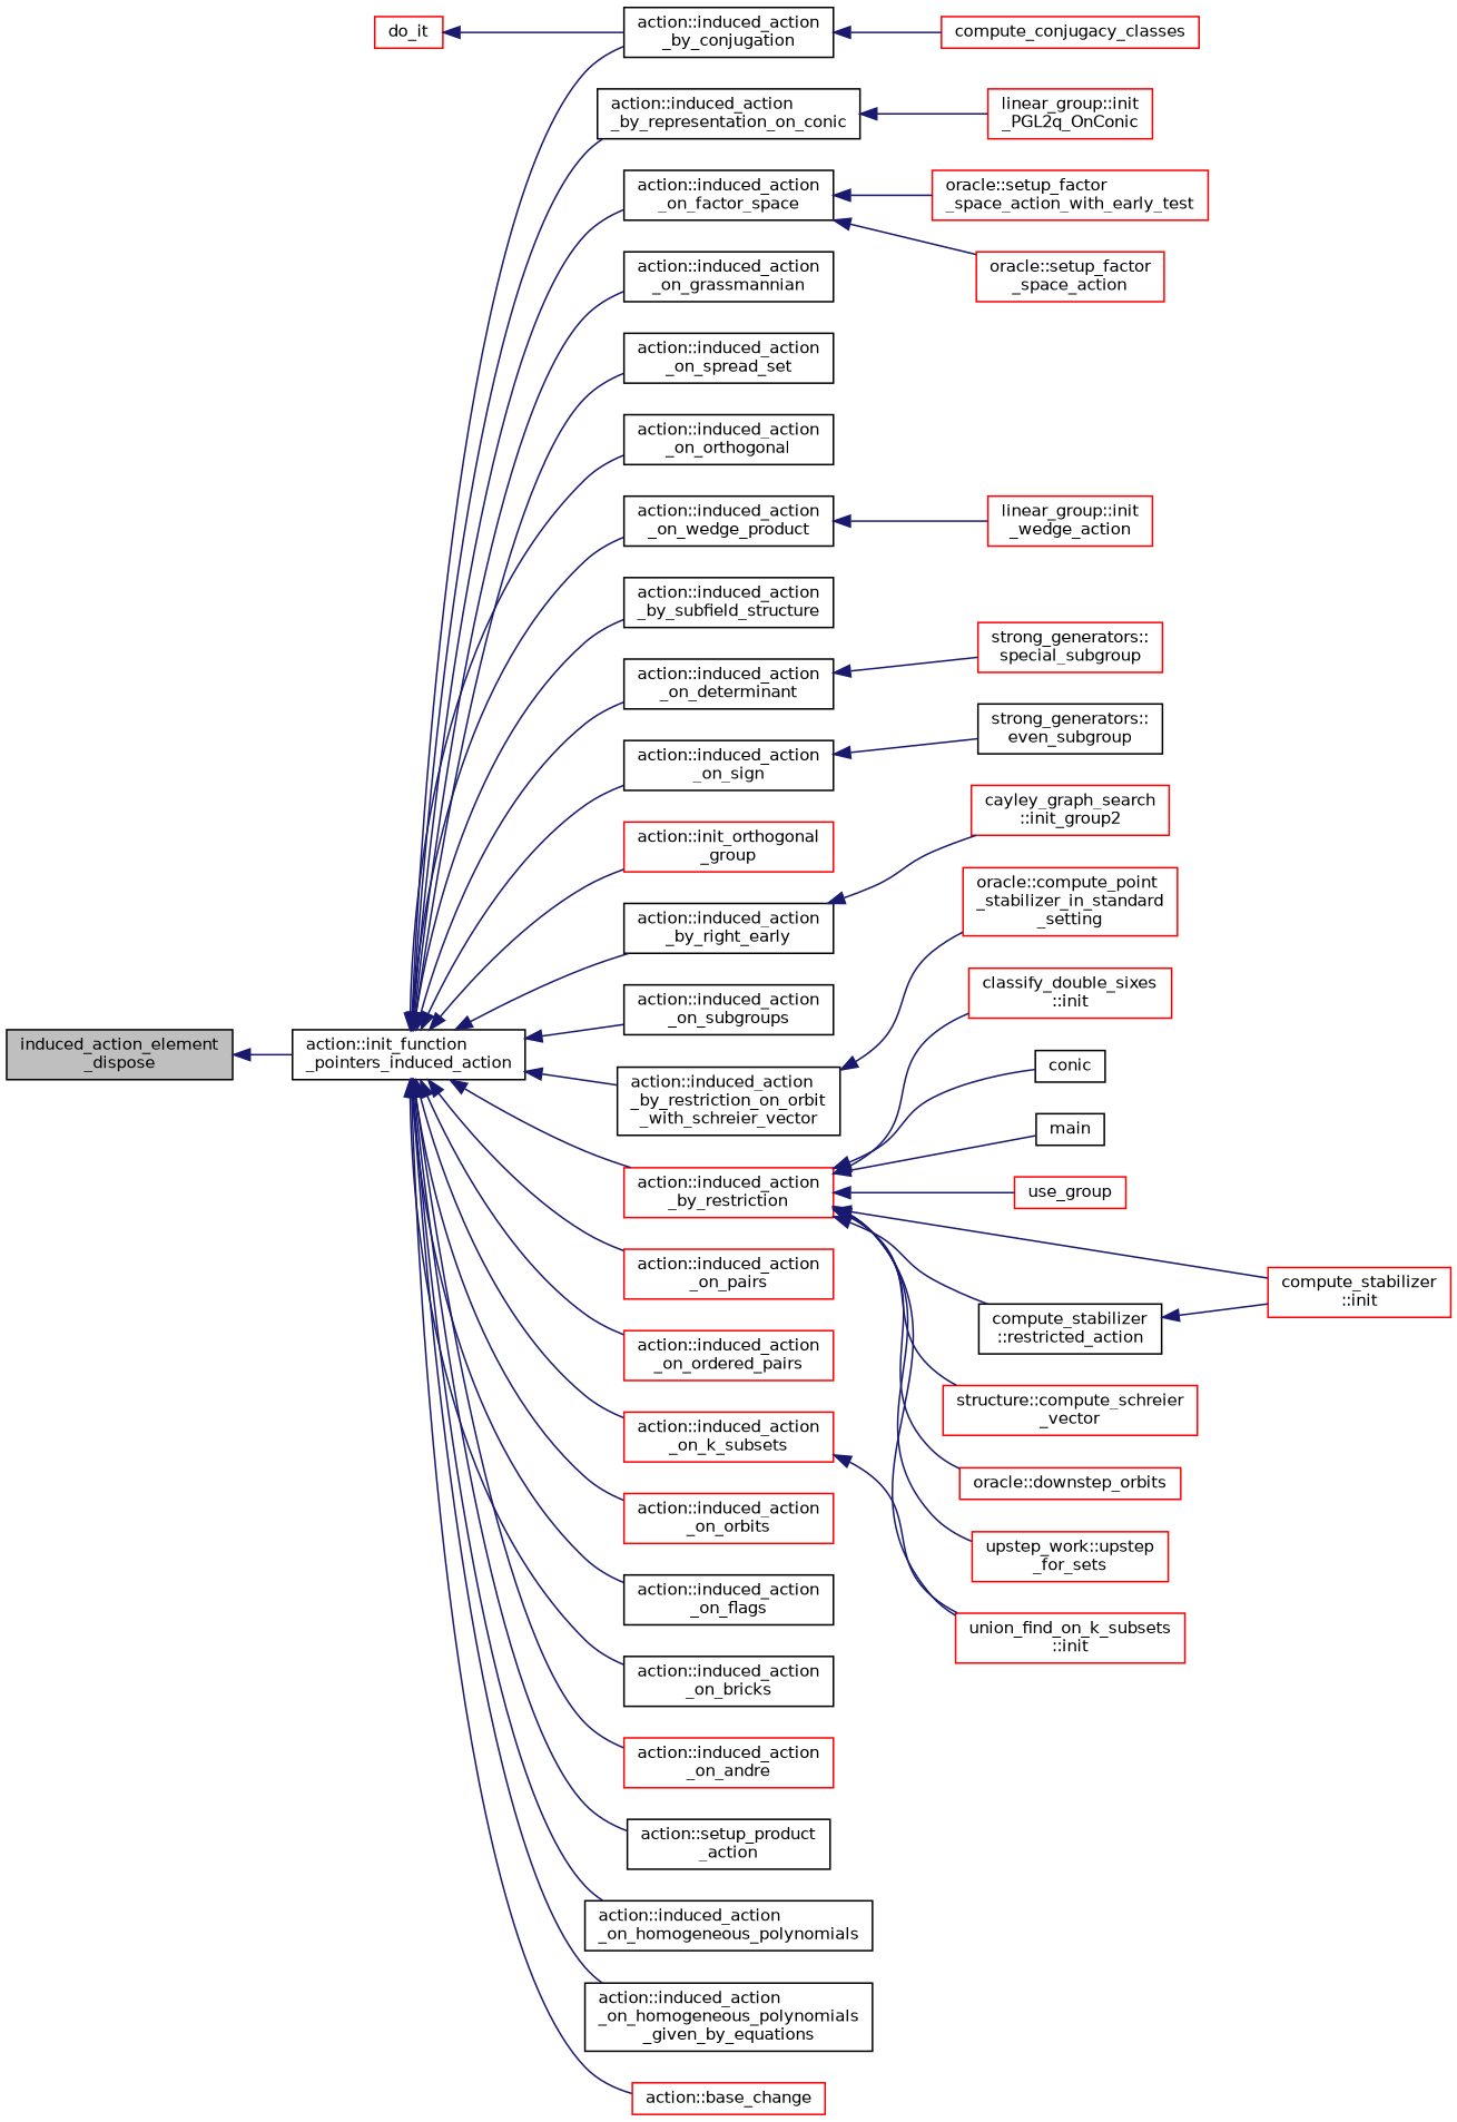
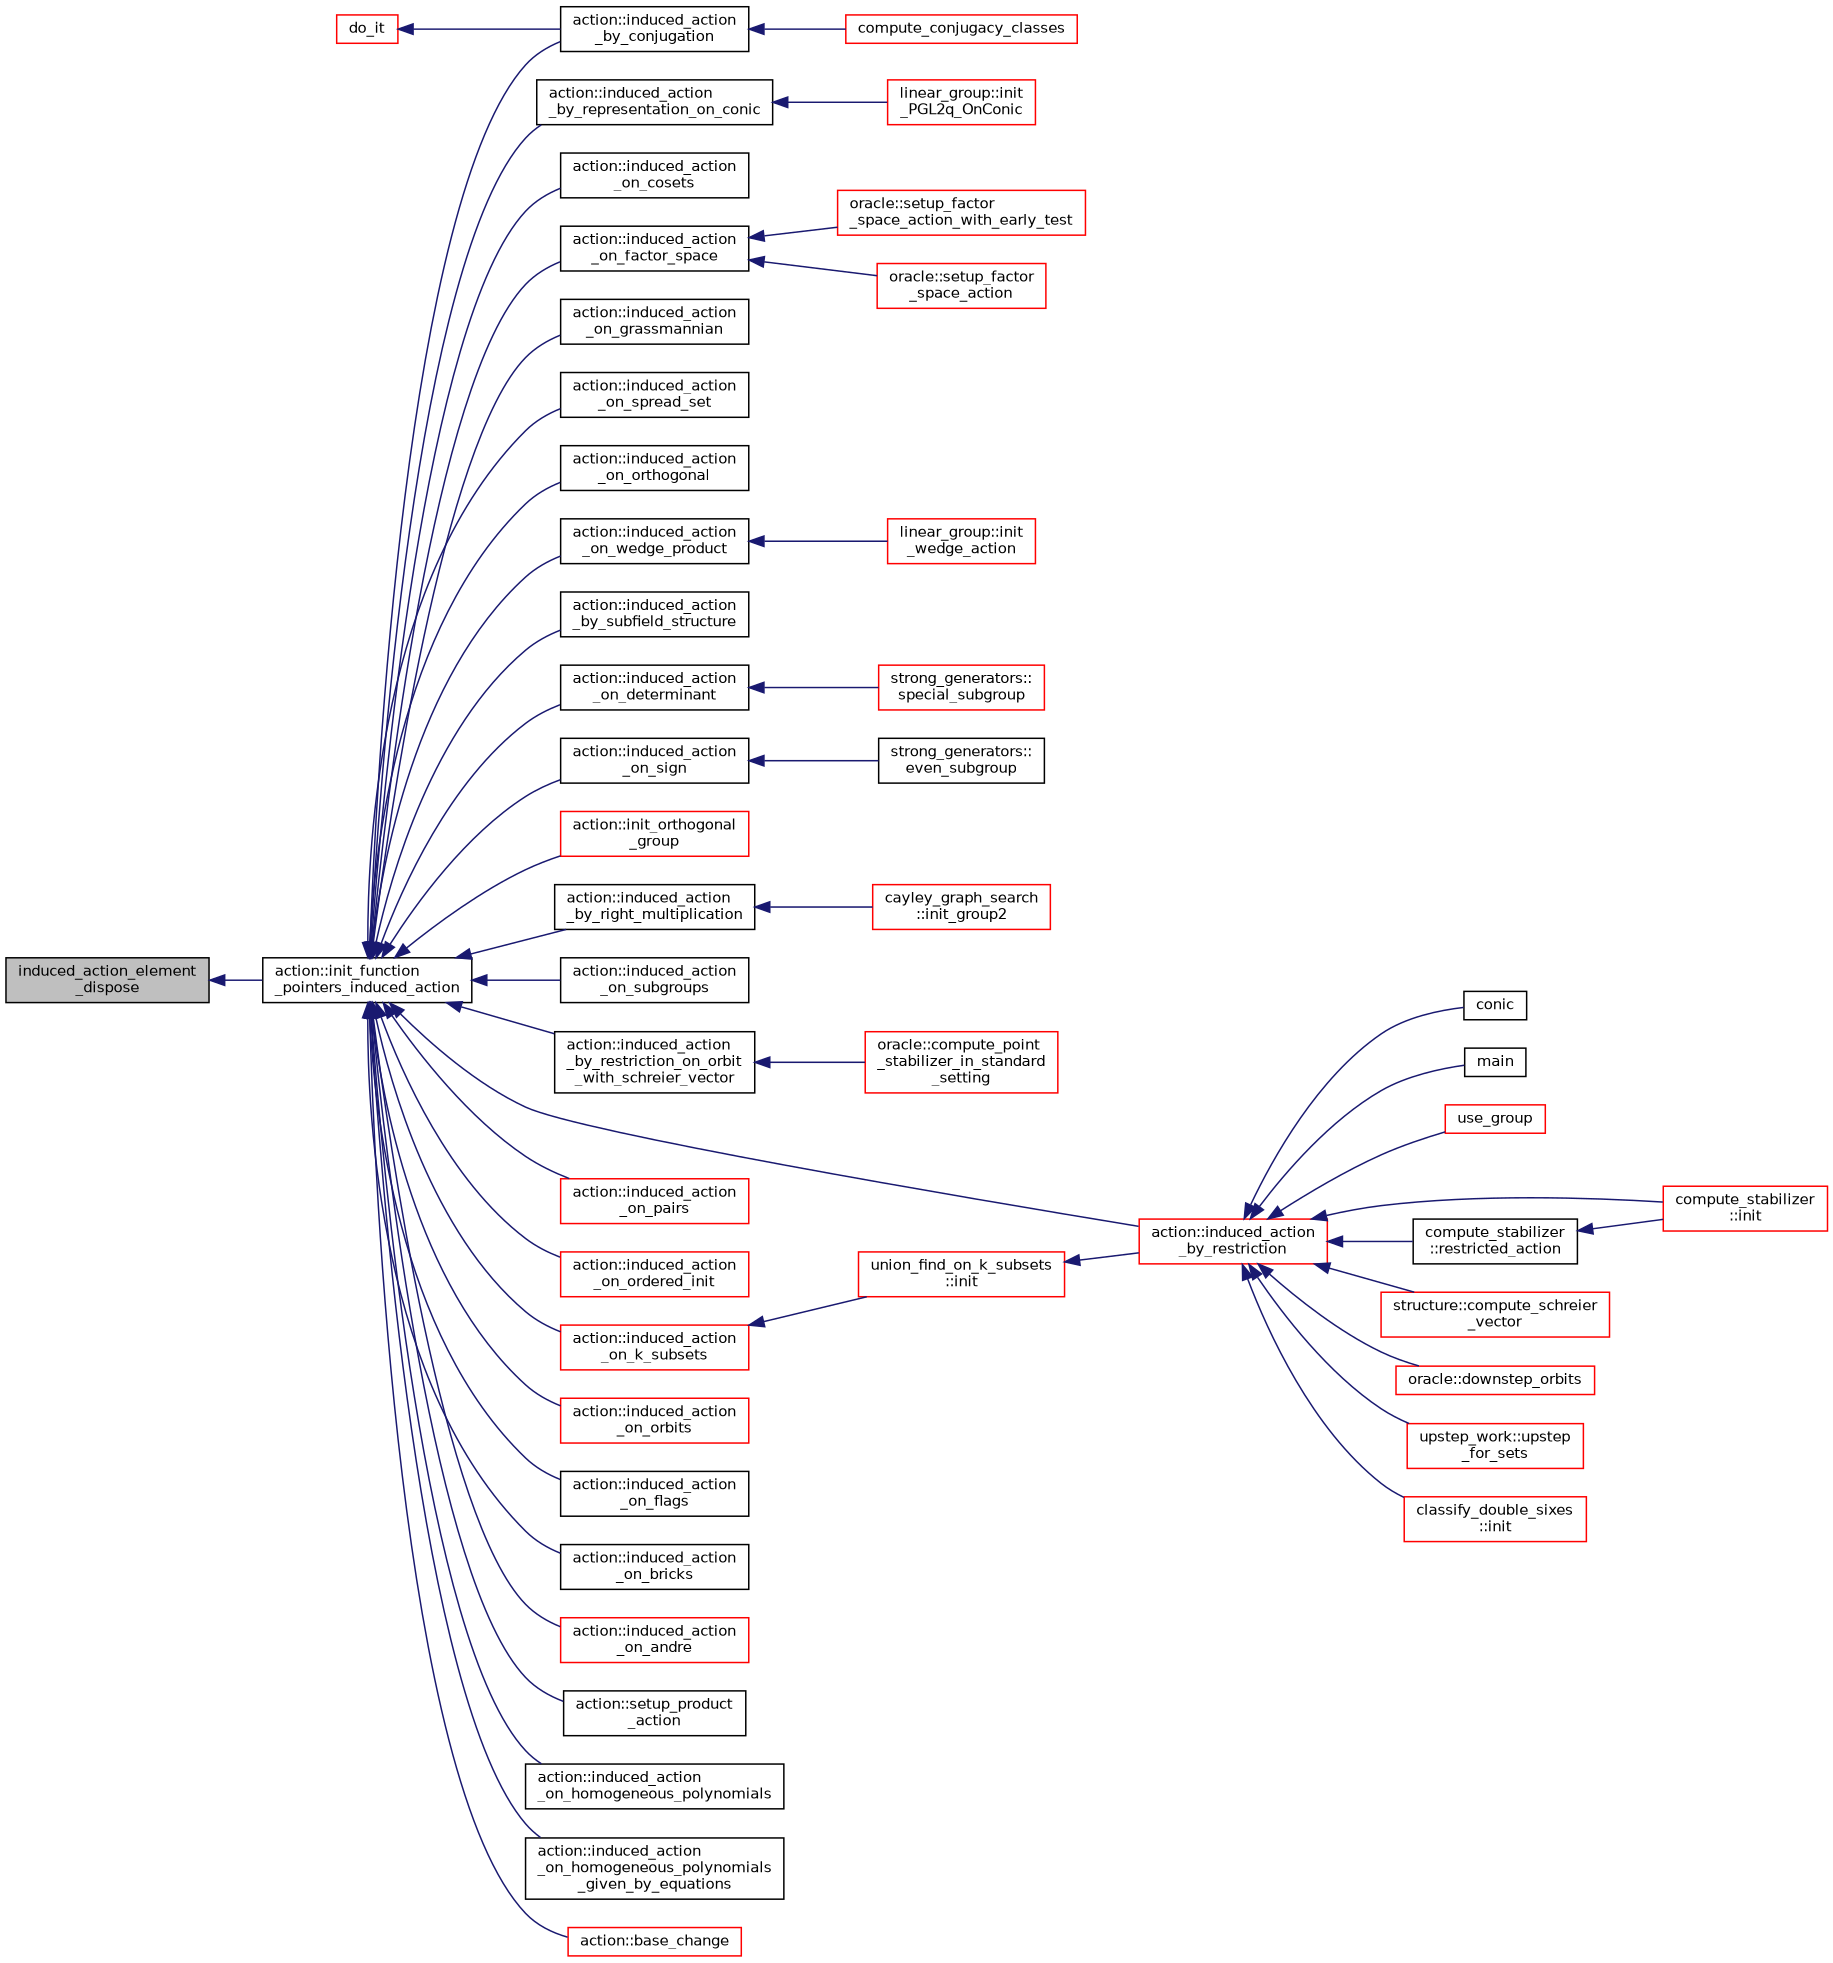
  digraph {
    rankdir=LR
    node [color=black fillcolor=white fontname=Helvetica fontsize=10 shape=record style=filled]
    edge [color=midnightblue dir=back fontname=Helvetica fontsize=10 labelfontname=Helvetica labelfontsize=10 style=solid]
    n1 [fillcolor=grey75 fontcolor=black height=0.2 label="induced_action_element\l_dispose" width=0.4]
    n2 [height=0.2 label="action::init_function\l_pointers_induced_action" width=0.4]
    n3 [height=0.2 label="action::induced_action\l_by_representation_on_conic" width=0.4]
+   n4 [height=0.2 label="action::induced_action\l_on_cosets" width=0.4]
    n5 [height=0.2 label="action::induced_action\l_on_factor_space" width=0.4]
    n6 [height=0.2 label="action::induced_action\l_on_grassmannian" width=0.4]
    n7 [height=0.2 label="action::induced_action\l_on_spread_set" width=0.4]
    n8 [height=0.2 label="action::induced_action\l_on_orthogonal" width=0.4]
    n9 [height=0.2 label="action::induced_action\l_on_wedge_product" width=0.4]
    n10 [height=0.2 label="action::induced_action\l_by_subfield_structure" width=0.4]
    n11 [height=0.2 label="action::induced_action\l_on_determinant" width=0.4]
    n12 [height=0.2 label="action::induced_action\l_on_sign" width=0.4]
    n13 [height=0.2 label="action::induced_action\l_by_conjugation" width=0.4]
-   n14 [height=0.2 label="action::induced_action\l_by_right_early" width=0.4]
+   n14 [height=0.2 label="action::induced_action\l_by_right_multiplication" width=0.4]
    n15 [height=0.2 label="action::induced_action\l_on_subgroups" width=0.4]
    n16 [height=0.2 label="action::induced_action\l_by_restriction_on_orbit\l_with_schreier_vector" width=0.4]
    n17 [color=red height=0.2 label="action::induced_action\l_by_restriction" width=0.4]
    n18 [color=red height=0.2 label="action::induced_action\l_on_pairs" width=0.4]
-   n19 [color=red height=0.2 label="action::induced_action\l_on_ordered_pairs" width=0.4]
+   n19 [color=red height=0.2 label="action::induced_action\l_on_ordered_init" width=0.4]
    n20 [color=red height=0.2 label="action::induced_action\l_on_k_subsets" width=0.4]
    n21 [color=red height=0.2 label="action::induced_action\l_on_orbits" width=0.4]
    n22 [height=0.2 label="action::induced_action\l_on_flags" width=0.4]
    n23 [height=0.2 label="action::induced_action\l_on_bricks" width=0.4]
    n24 [color=red height=0.2 label="action::induced_action\l_on_andre" width=0.4]
    n25 [height=0.2 label="action::setup_product\l_action" width=0.4]
    n26 [height=0.2 label="action::induced_action\l_on_homogeneous_polynomials" width=0.4]
    n27 [height=0.2 label="action::induced_action\l_on_homogeneous_polynomials\l_given_by_equations" width=0.4]
    n28 [color=red height=0.2 label="action::base_change" width=0.4]
    n29 [color=red height=0.2 label="action::init_orthogonal\l_group" width=0.4]
    n30 [color=red height=0.2 label="linear_group::init\l_PGL2q_OnConic" width=0.4]
    n31 [color=red height=0.2 label="oracle::setup_factor\l_space_action_with_early_test" width=0.4]
    n32 [color=red height=0.2 label="oracle::setup_factor\l_space_action" width=0.4]
    n33 [color=red height=0.2 label="linear_group::init\l_wedge_action" width=0.4]
    n34 [color=red height=0.2 label="strong_generators::\lspecial_subgroup" width=0.4]
    n35 [height=0.2 label="strong_generators::\leven_subgroup" width=0.4]
    n36 [color=red height=0.2 label=compute_conjugacy_classes width=0.4]
    n37 [color=red height=0.2 label="cayley_graph_search\l::init_group2" width=0.4]
    n38 [color=red height=0.2 label="oracle::compute_point\l_stabilizer_in_standard\l_setting" width=0.4]
    n39 [height=0.2 label=conic width=0.4]
    n40 [height=0.2 label=main width=0.4]
    n41 [color=red height=0.2 label=use_group width=0.4]
    n42 [color=red height=0.2 label="union_find_on_k_subsets\l::init" width=0.4]
    n43 [color=red height=0.2 label="compute_stabilizer\l::init" width=0.4]
    n44 [height=0.2 label="compute_stabilizer\l::restricted_action" width=0.4]
    n45 [color=red height=0.2 label="structure::compute_schreier\l_vector" width=0.4]
    n46 [color=red height=0.2 label="oracle::downstep_orbits" width=0.4]
    n47 [color=red height=0.2 label="upstep_work::upstep\l_for_sets" width=0.4]
    n48 [color=red height=0.2 label="classify_double_sixes\l::init" width=0.4]
    n49 [color=red height=0.2 label=do_it width=0.4]
    n1 -> n2
    n2 -> n3
+   n2 -> n4
    n2 -> n5
    n2 -> n6
    n2 -> n7
    n2 -> n8
    n2 -> n9
    n2 -> n10
    n2 -> n11
    n2 -> n12
    n2 -> n13
    n2 -> n14
    n2 -> n15
    n2 -> n16
    n2 -> n17
    n2 -> n18
    n2 -> n19
    n2 -> n20
    n2 -> n21
    n2 -> n22
    n2 -> n23
    n2 -> n24
    n2 -> n25
    n2 -> n26
    n2 -> n27
    n2 -> n28
    n2 -> n29
    n3 -> n30
    n5 -> n31
    n5 -> n32
    n9 -> n33
    n11 -> n34
    n12 -> n35
    n13 -> n36
    n14 -> n37
    n16 -> n38
    n17 -> n39
    n17 -> n40
    n17 -> n41
-   n17 -> n42
+   n42 -> n17
    n17 -> n43
    n17 -> n44
    n17 -> n45
    n17 -> n46
    n17 -> n47
    n17 -> n48
    n20 -> n42
    n44 -> n43
    n49 -> n13
  }
